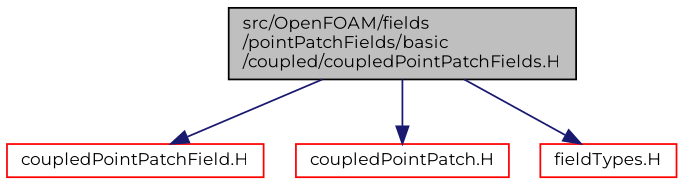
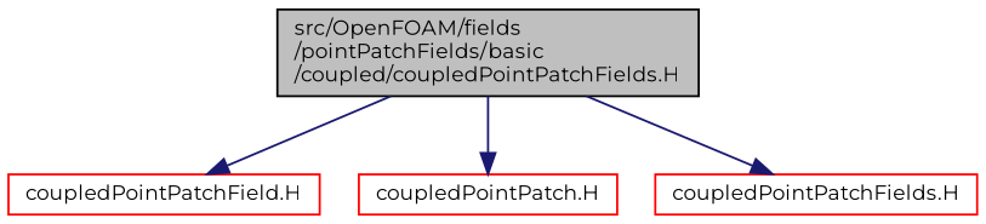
  digraph {
    fontname=Montserrat
    node [color=red fontname=Montserrat fontsize=10 shape=record]
    edge [color=midnightblue fontname=Montserrat fontsize=10 labelfontname=FreeSans labelfontsize=10 style=solid]
    n1 [color=black fillcolor=grey75 fontcolor=black height=0.2 label="src/OpenFOAM/fields\l/pointPatchFields/basic\l/coupled/coupledPointPatchFields.H" style=filled width=0.4]
    n2 [height=0.2 label="coupledPointPatchField.H" width=0.4]
    n3 [height=0.2 label="coupledPointPatch.H" width=0.4]
-   n4 [height=0.2 label="fieldTypes.H" width=0.4]
+   n4 [height=0.2 label="coupledPointPatchFields.H" width=0.4]
    n1 -> n2
    n1 -> n3
    n1 -> n4
  }
